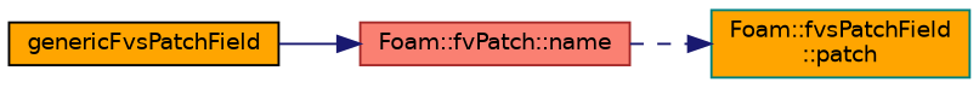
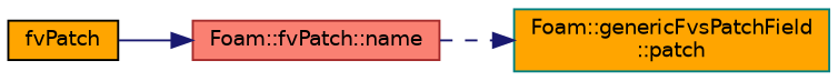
  digraph {
    rankdir=LR
    node [fillcolor=orange fontname=Helvetica fontsize=10 shape=record style=filled]
    edge [color=midnightblue fontname=Helvetica fontsize=10 labelfontname=Helvetica labelfontsize=10]
-   n1 [color=black fontcolor=black height=0.2 label=genericFvsPatchField width=0.4]
+   n1 [color=black fontcolor=black height=0.2 label=fvPatch width=0.4]
    n2 [color=brown fillcolor=salmon height=0.2 label="Foam::fvPatch::name" width=0.4]
-   n3 [color=teal height=0.2 label="Foam::fvsPatchField\l::patch" width=0.4]
+   n3 [color=teal height=0.2 label="Foam::genericFvsPatchField\l::patch" width=0.4]
    n1 -> n2 [style=solid]
    n2 -> n3 [style=dashed]
  }
